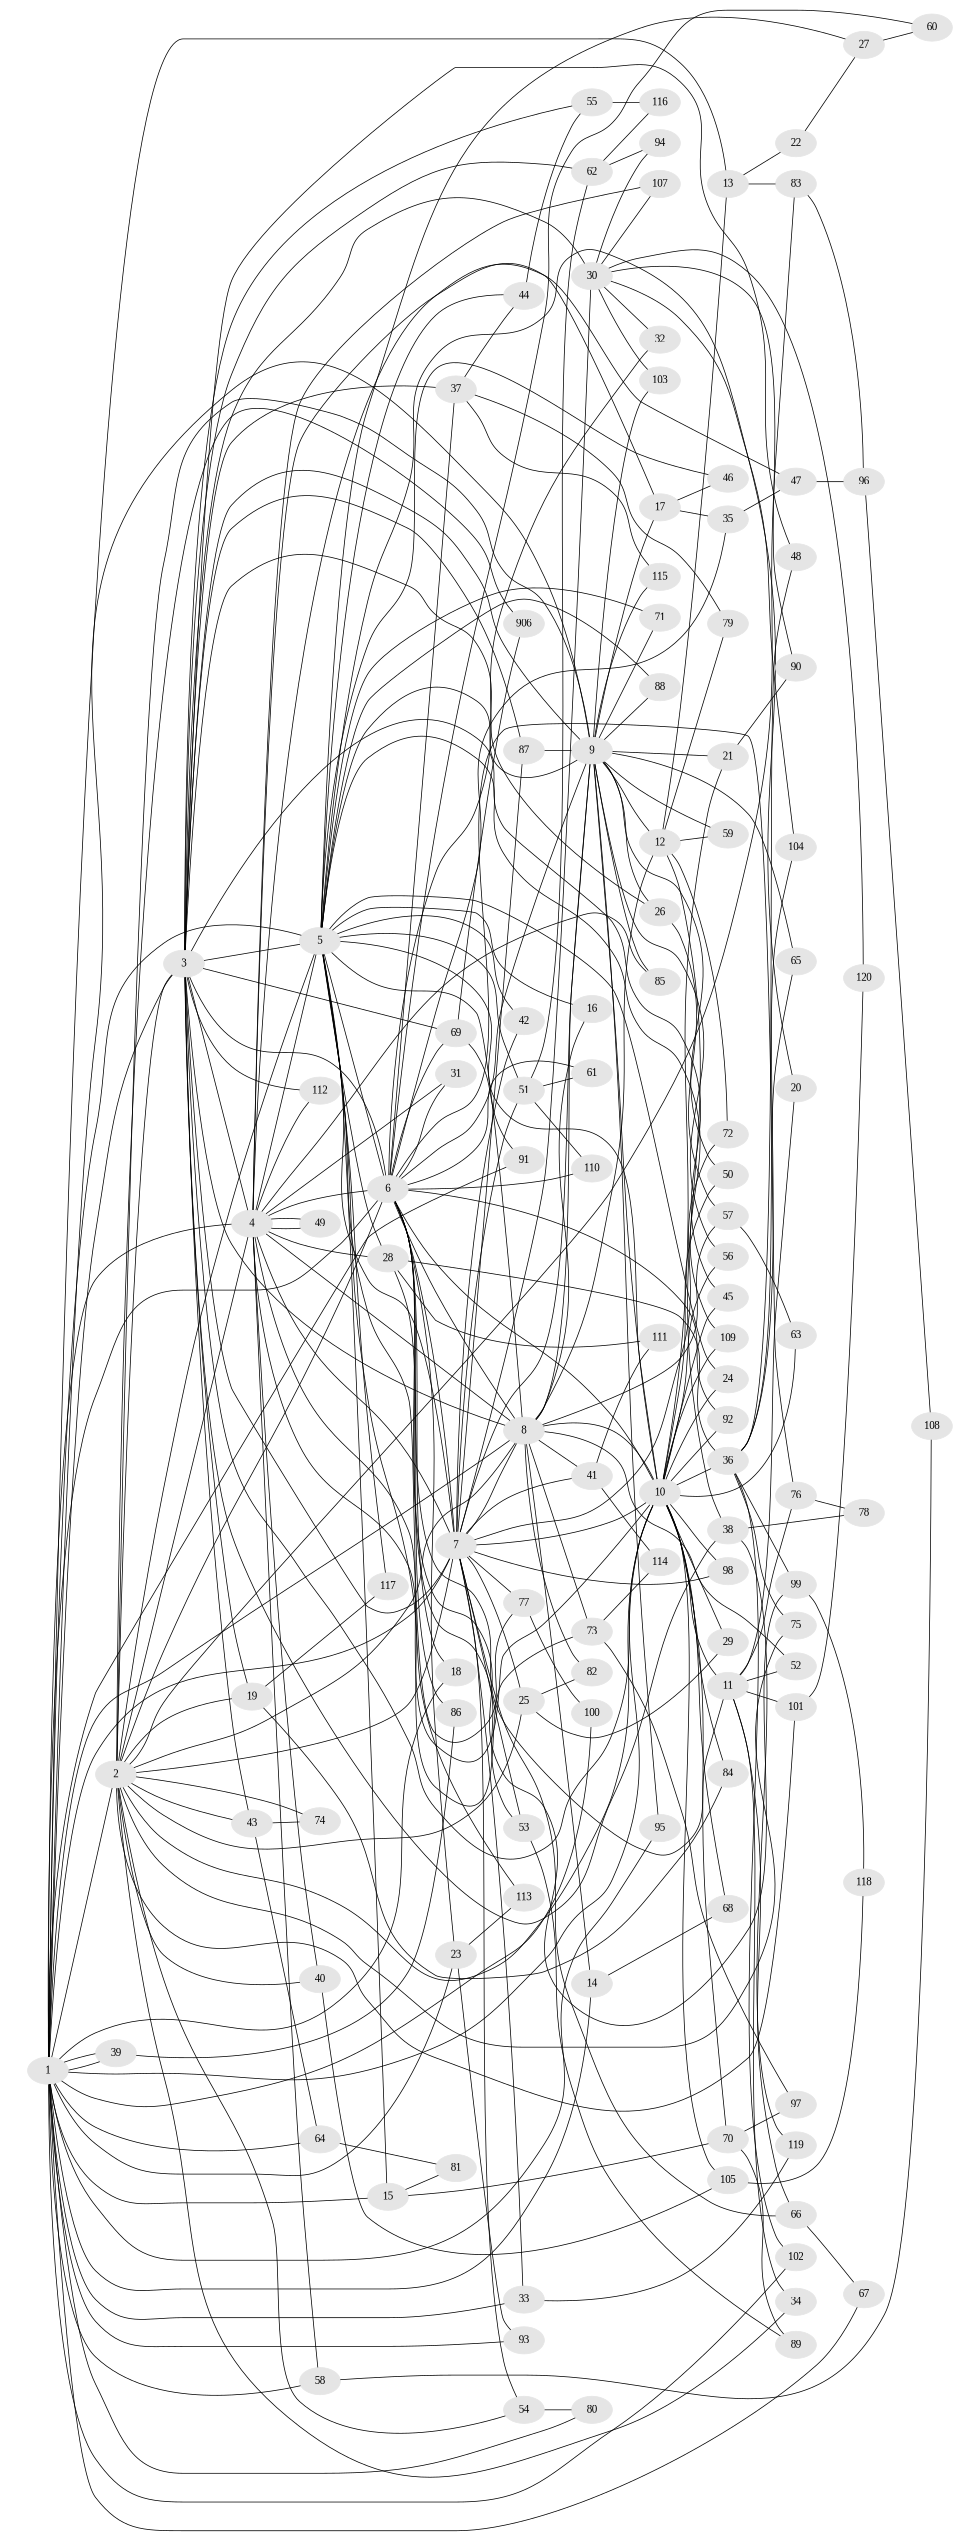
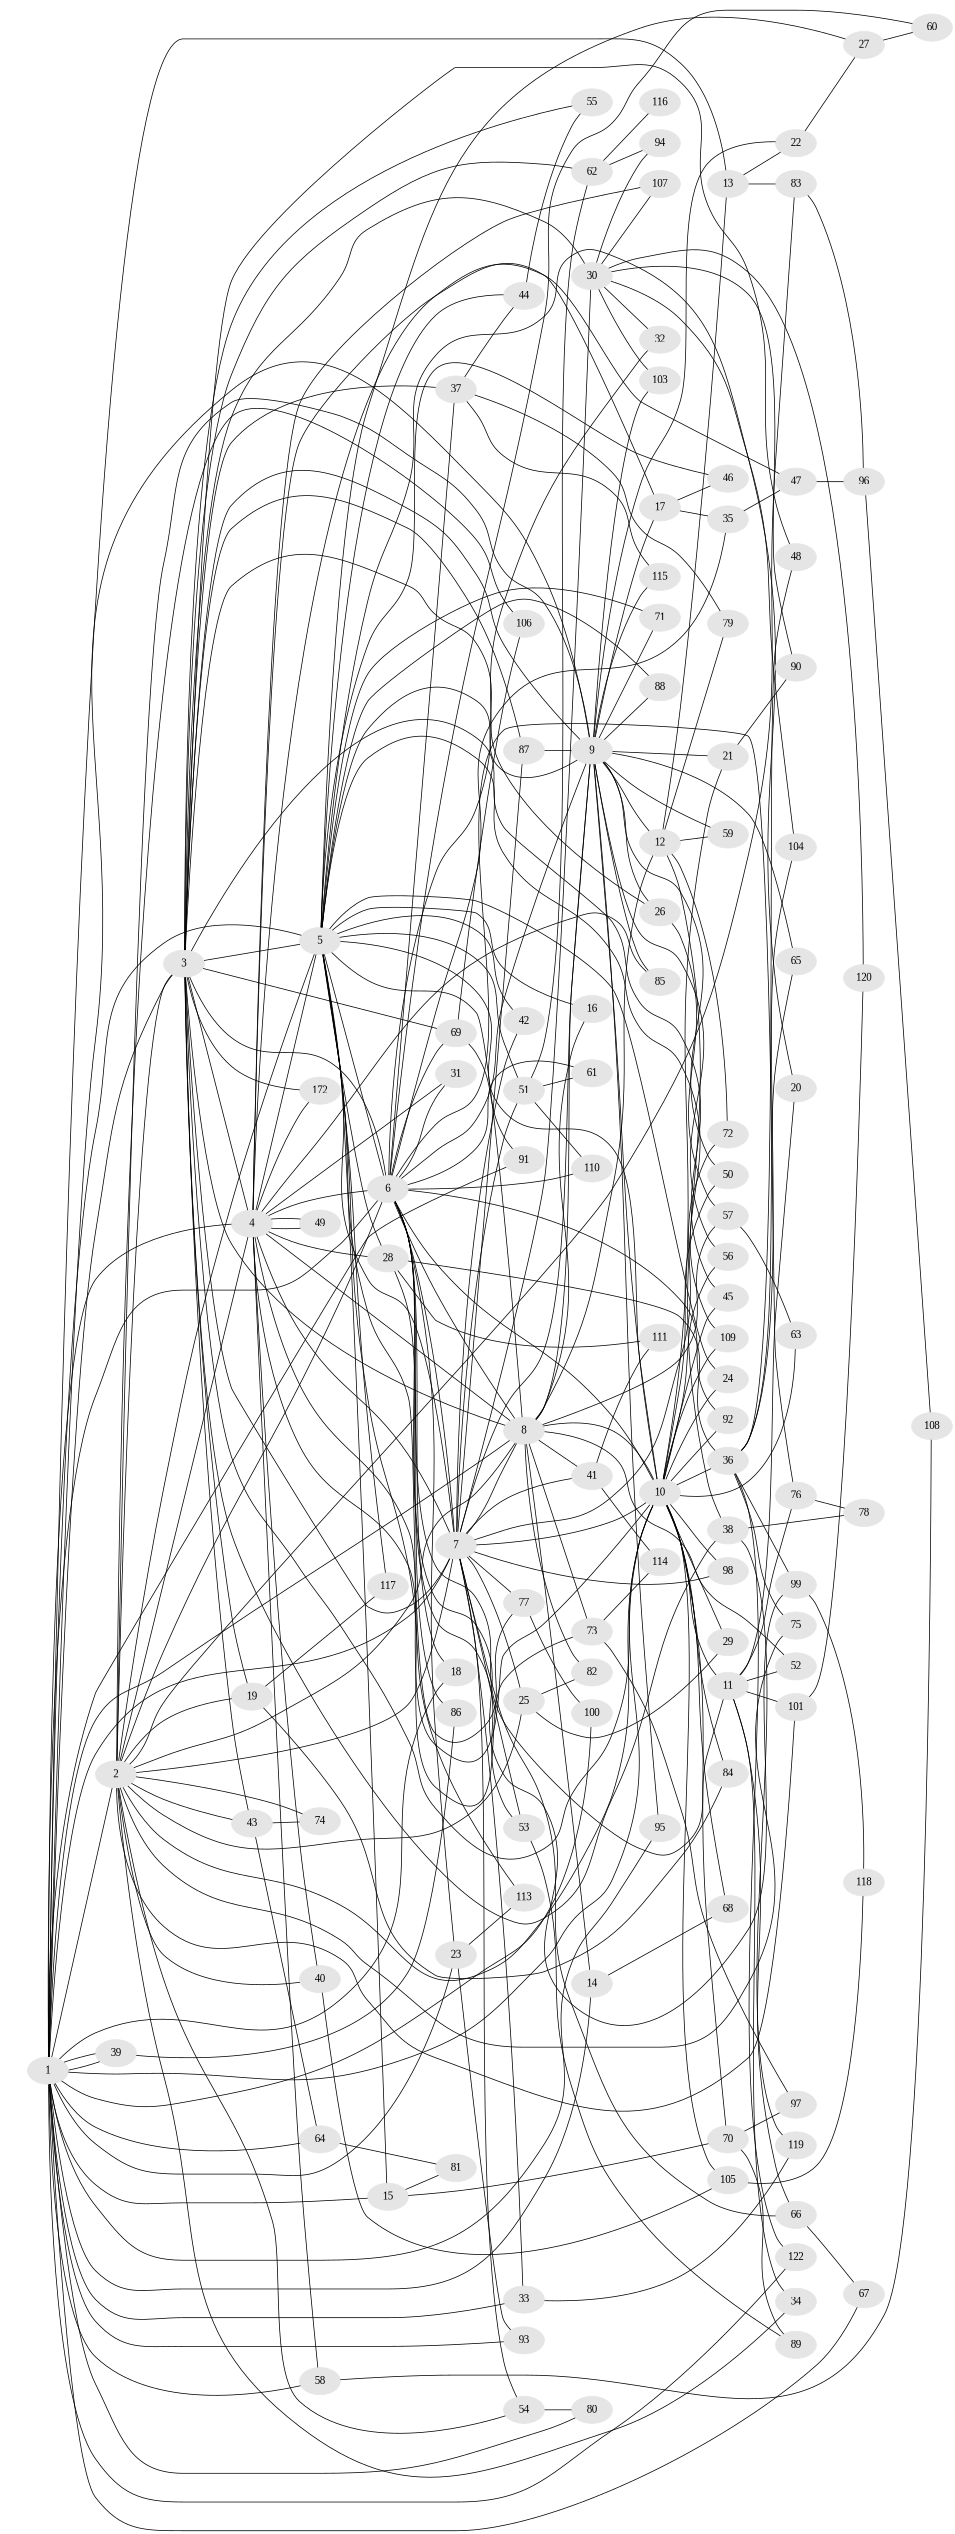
  graph {
    fontname="Liberation Serif"
    rankdir=LR
    node [color=gray90 fontname="Liberation Serif" style=filled]
    edge [fontname="Liberation Serif"]
    1
    2
    3
    4
    5
    6
    7
    8
    9
    10
    13
    14
    15
    18
    23
    33
    39
    58
    64
    67
    80
    91
    93
    95
    100
-   102
+   102 [label=122]
    19
    25
    34
    40
    43
    54
    74
    75
    83
    101
-   106 [label=906]
+   106
    26
    30
    37
    38
    45
    48
    55
    62
    69
    87
-   112
+   112 [label=172]
    17
    28
    31
    47
    49
    73
    85
    107
    16
    20
    24
    27
    42
    44
    46
    51
    71
    77
    88
    109
    113
    117
    11
    32
    35
    53
    60
    61
    76
    92
    99
    110
    41
    66
    72
    98
    12
    52
    57
    82
    21
    22
    50
    56
    59
    65
    103
    115
    29
    36
    63
    68
    70
    84
    105
    81
    119
    86
    108
    96
    120
    90
    94
    104
    79
    78
    116
    111
    114
    97
    89
    118
    1 -- 2
    1 -- 3
    1 -- 4
    1 -- 5
    1 -- 6
    1 -- 7
    1 -- 8
    1 -- 9
    1 -- 10
    1 -- 13
    1 -- 14
    1 -- 15
    1 -- 18
    1 -- 23
    1 -- 33
    1 -- 39
    1 -- 39
    1 -- 58
    1 -- 64
    1 -- 67
    1 -- 80
    1 -- 91
    1 -- 93
    1 -- 95
    1 -- 100
    1 -- 102
    2 -- 3
    2 -- 4
    2 -- 5
    2 -- 6
    2 -- 7
    2 -- 8
    2 -- 9
    2 -- 10
    2 -- 19
    2 -- 25
    2 -- 34
    2 -- 40
    2 -- 43
    2 -- 54
    2 -- 74
    2 -- 75
    2 -- 83
    2 -- 101
    2 -- 106
    3 -- 4
    3 -- 5
    3 -- 6
    3 -- 7
    3 -- 8
    3 -- 9
    3 -- 10
    3 -- 19
    3 -- 43
    3 -- 26
    3 -- 30
    3 -- 37
    3 -- 38
    3 -- 45
    3 -- 48
    3 -- 55
    3 -- 62
    3 -- 69
    3 -- 87
    3 -- 112
    4 -- 5
    4 -- 6
    4 -- 7
    4 -- 8
    4 -- 10
    4 -- 58
    4 -- 40
    4 -- 112
    4 -- 17
    4 -- 28
    4 -- 31
    4 -- 47
    4 -- 49
    4 -- 49
    4 -- 73
    4 -- 85
    4 -- 107
    5 -- 6
    5 -- 7
    5 -- 8
    5 -- 9
    5 -- 10
    5 -- 15
    5 -- 28
    5 -- 16
    5 -- 20
    5 -- 24
    5 -- 27
    5 -- 42
    5 -- 44
    5 -- 46
    5 -- 51
    5 -- 71
    5 -- 77
    5 -- 88
    5 -- 109
    5 -- 113
    5 -- 117
    6 -- 7
    6 -- 8
    6 -- 9
    6 -- 10
    6 -- 18
    6 -- 23
    6 -- 37
    6 -- 69
    6 -- 31
    6 -- 11
    6 -- 32
    6 -- 35
    6 -- 53
    6 -- 60
    6 -- 61
    6 -- 76
    6 -- 92
    6 -- 99
    6 -- 110
    7 -- 8
    7 -- 9
    7 -- 10
    7 -- 33
    7 -- 25
    7 -- 54
    7 -- 30
    7 -- 87
    7 -- 42
    7 -- 51
    7 -- 77
    7 -- 53
    7 -- 41
    7 -- 66
    7 -- 72
    7 -- 98
    8 -- 9
    8 -- 10
    8 -- 14
    8 -- 73
    8 -- 16
    8 -- 41
    8 -- 12
    8 -- 52
    8 -- 57
    8 -- 82
    9 -- 10
    9 -- 95
    9 -- 26
    9 -- 17
    9 -- 85
    9 -- 71
    9 -- 88
    9 -- 12
    9 -- 21
+   9 -- 22
    9 -- 50
    9 -- 56
    9 -- 59
    9 -- 65
    9 -- 103
    9 -- 115
    10 -- 45
    10 -- 24
    10 -- 109
    10 -- 11
    10 -- 92
    10 -- 98
    10 -- 21
    10 -- 50
    10 -- 56
    10 -- 29
    10 -- 36
    10 -- 63
    10 -- 68
    10 -- 70
    10 -- 84
    10 -- 105
    13 -- 83
    13 -- 22
    14 -- 68
    15 -- 70
    15 -- 81
    23 -- 93
    23 -- 113
    33 -- 119
    39 -- 86
    58 -- 108
    64 -- 81
    19 -- 117
    19 -- 84
    25 -- 82
    25 -- 29
    40 -- 105
    43 -- 64
    43 -- 74
    54 -- 80
    83 -- 96
    101 -- 120
    26 -- 57
    30 -- 107
    30 -- 32
    30 -- 103
    30 -- 120
    30 -- 90
    30 -- 94
    30 -- 104
    37 -- 44
    37 -- 115
    37 -- 79
    38 -- 119
    38 -- 78
-   55 -- 116
    62 -- 94
    62 -- 116
    69 -- 91
    69 -- 106
    87 -- 9
    17 -- 46
    17 -- 35
    28 -- 36
    28 -- 86
    28 -- 111
    47 -- 96
    73 -- 114
    73 -- 97
    27 -- 60
    44 -- 55
    51 -- 62
    51 -- 61
    51 -- 110
    77 -- 100
    11 -- 34
    11 -- 101
    11 -- 20
    11 -- 76
    11 -- 66
    11 -- 52
    35 -- 47
    53 -- 89
    76 -- 78
    99 -- 118
    41 -- 111
    41 -- 114
    66 -- 67
    12 -- 13
    12 -- 38
    12 -- 72
    12 -- 59
    12 -- 79
    57 -- 63
    21 -- 90
    22 -- 27
    36 -- 102
    36 -- 75
    36 -- 48
    36 -- 99
    36 -- 65
    36 -- 104
    70 -- 97
    70 -- 89
    105 -- 118
    96 -- 108
  }
